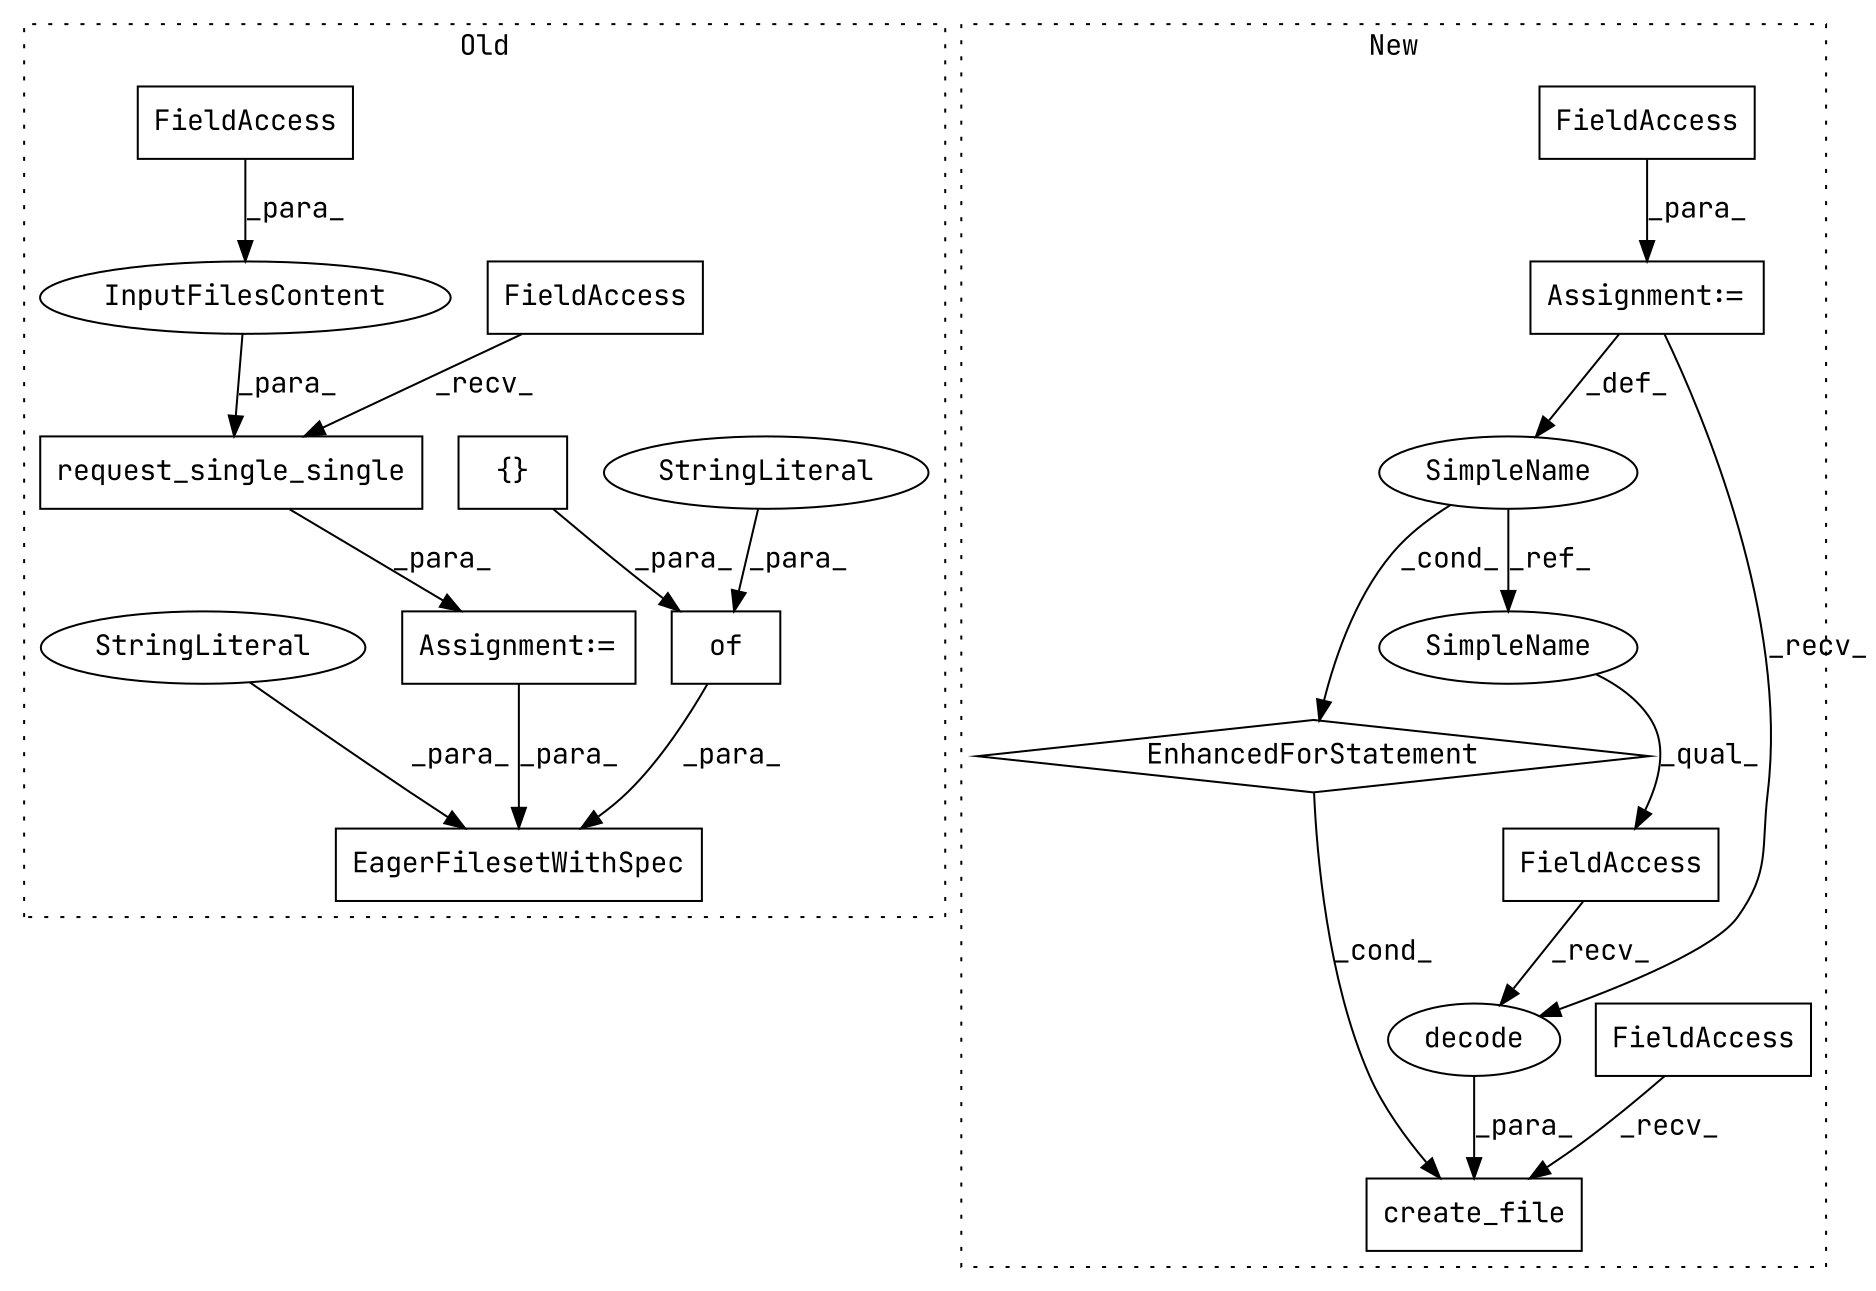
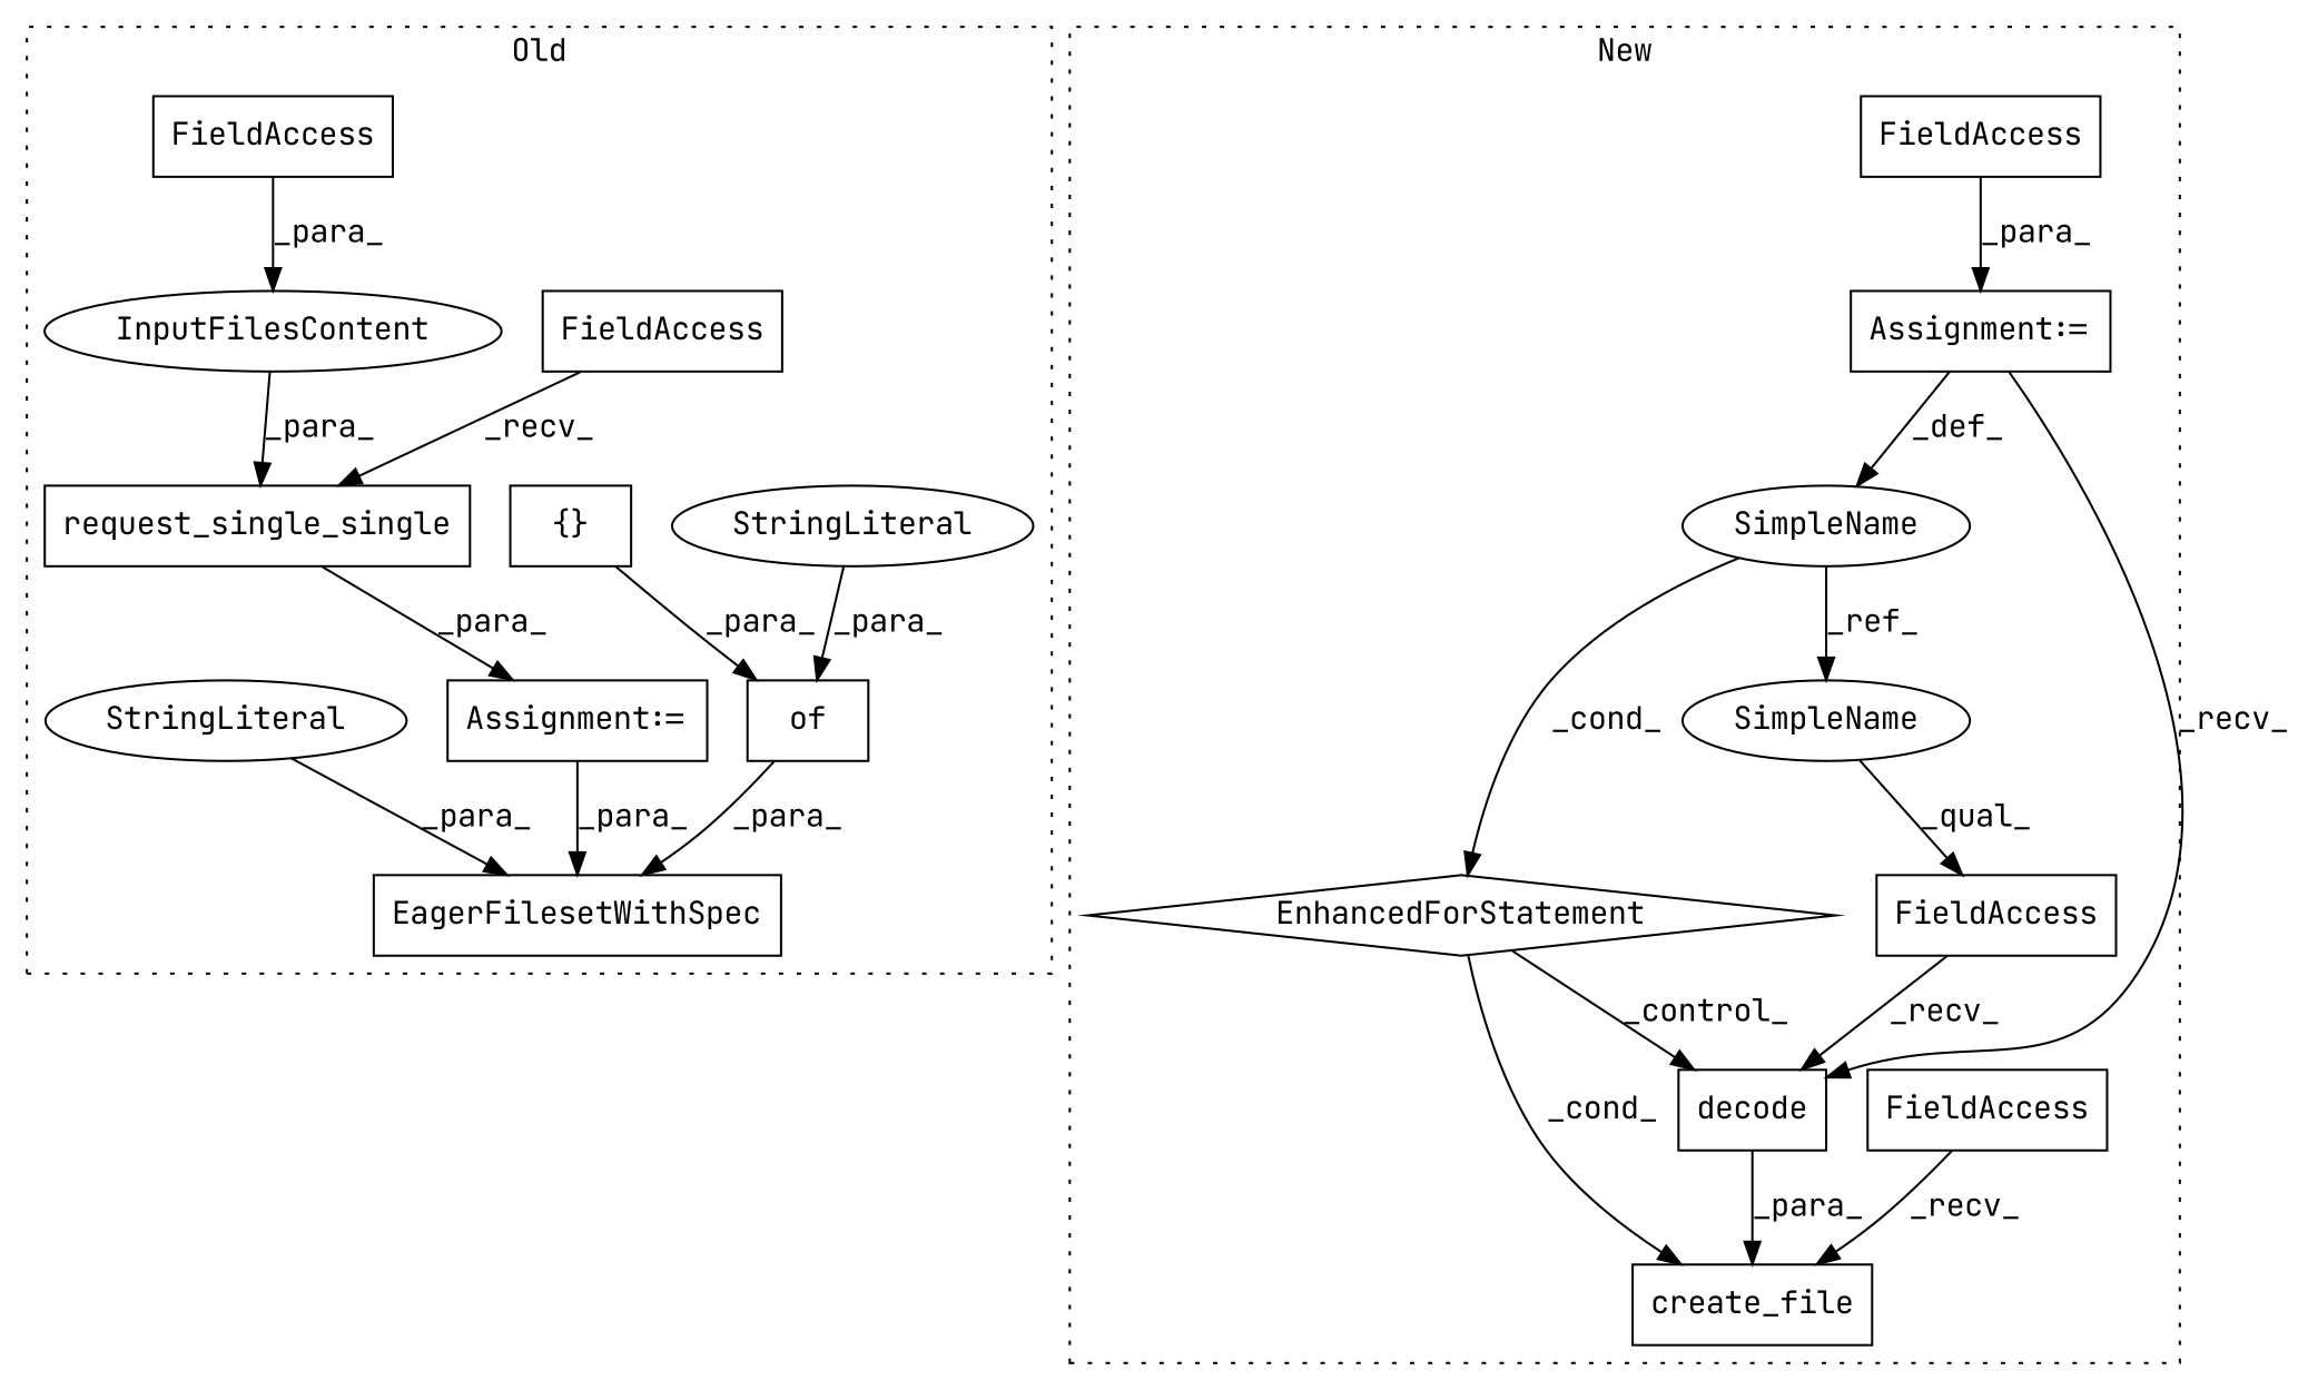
  digraph {
    fontname="JetBrains Mono"
    node [a=32 fontname="JetBrains Mono" l=4 s="1348,1431" shape=box]
    edge [fontname="JetBrains Mono"]
    n1 [l="23,1" label=request_single_single s="1582,1645"]
    n2 [a=22 label=FieldAccess s=1577]
    n3 [a=7 l=1 label="Assignment:=" s=1576]
    n4 [l="21,1" label=EagerFilesetWithSpec s="1672,1742"]
    n5 [a=4 l=2 label="{}" s=1724]
    n6 [l="3,1" label=of s="1704,1726"]
    n7 [l="18,1" label=InputFilesContent s="1614,1644" shape=ellipse]
    n8 [a=22 l=12 label=FieldAccess s=1632]
    n9 [a=45 l=7 label=StringLiteral s=1707 shape=ellipse]
    n10 [a=45 l=6 label=StringLiteral s=1693 shape=ellipse]
    n11 [l="12,1" label=create_file s="1446,1503"]
    n12 [a=70 l="53,2" label=EnhancedForStatement shape=diamond]
    n13 [a=22 label=FieldAccess s=1441]
    n14 [a=7 l="53,2" label="Assignment:="]
    n15 [a=22 l=12 label=FieldAccess s=1419]
    n16 [a=22 l=19 label=FieldAccess s=1475]
    n17 [a=42 l=11 label=SimpleName s=1405 shape=ellipse]
-   n18 [l=8 label=decode s=1495 shape=ellipse]
+   n18 [l=8 label=decode s=1495]
    n19 [a=42 l=11 label=SimpleName s=1475 shape=ellipse]
    subgraph cluster_1 {
      label=Old
      style=dotted
      n1
      n2
      n3
      n4
      n5
      n6
      n7
      n8
      n9
      n10
    }
    subgraph cluster_2 {
      label=New
      style=dotted
      n11
      n12
      n13
      n14
      n15
      n16
      n17
      n18
      n19
    }
    n1 -> n3 [label=_para_]
    n2 -> n1 [label=_recv_]
    n3 -> n4 [label=_para_]
    n5 -> n6 [label=_para_]
    n6 -> n4 [label=_para_]
    n7 -> n1 [label=_para_]
    n8 -> n7 [label=_para_]
    n9 -> n6 [label=_para_]
    n10 -> n4 [label=_para_]
    n12 -> n11 [label=_cond_]
+   n12 -> n18 [label=_control_]
    n13 -> n11 [label=_recv_]
    n14 -> n17 [label=_def_]
    n14 -> n18 [label=_recv_]
    n15 -> n14 [label=_para_]
    n16 -> n18 [label=_recv_]
    n17 -> n12 [label=_cond_]
    n17 -> n19 [label=_ref_]
    n18 -> n11 [label=_para_]
    n19 -> n16 [label=_qual_]
  }
